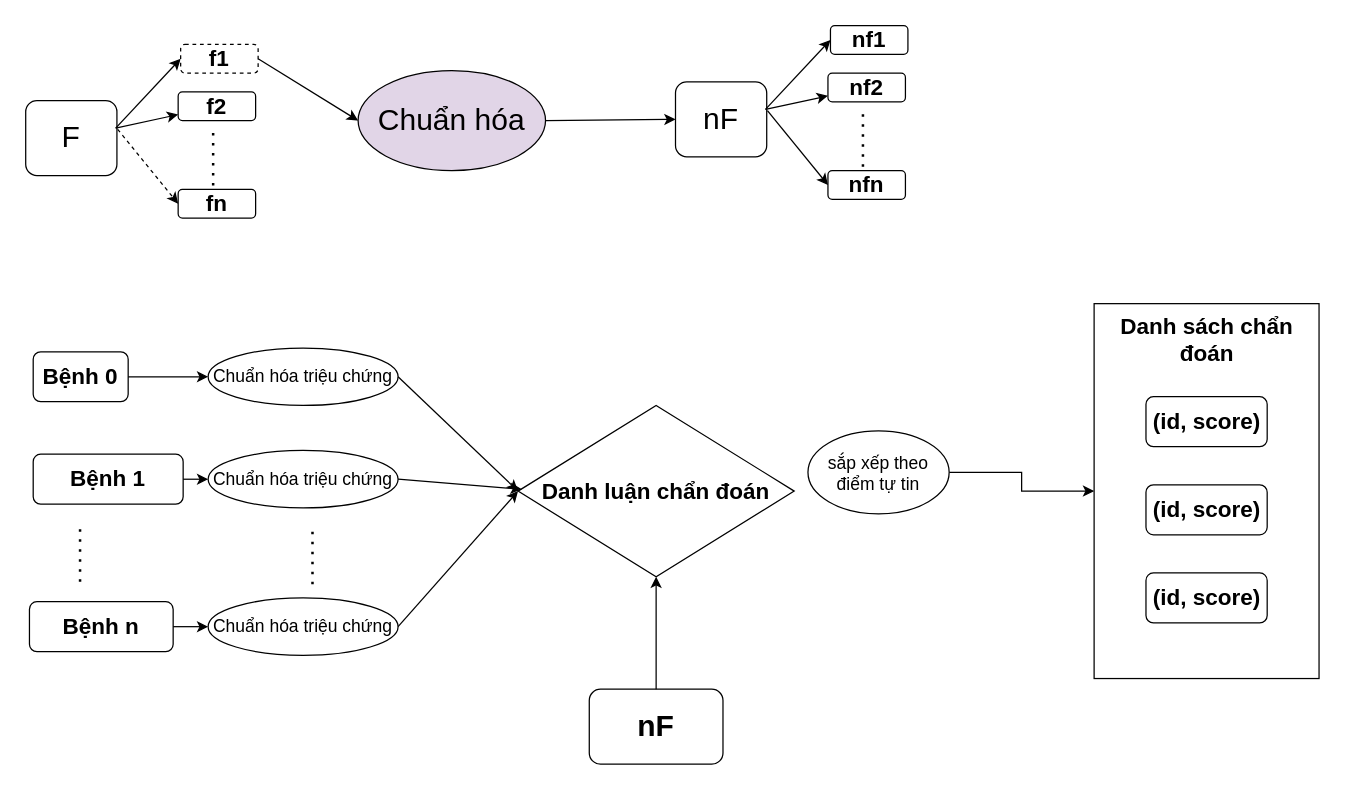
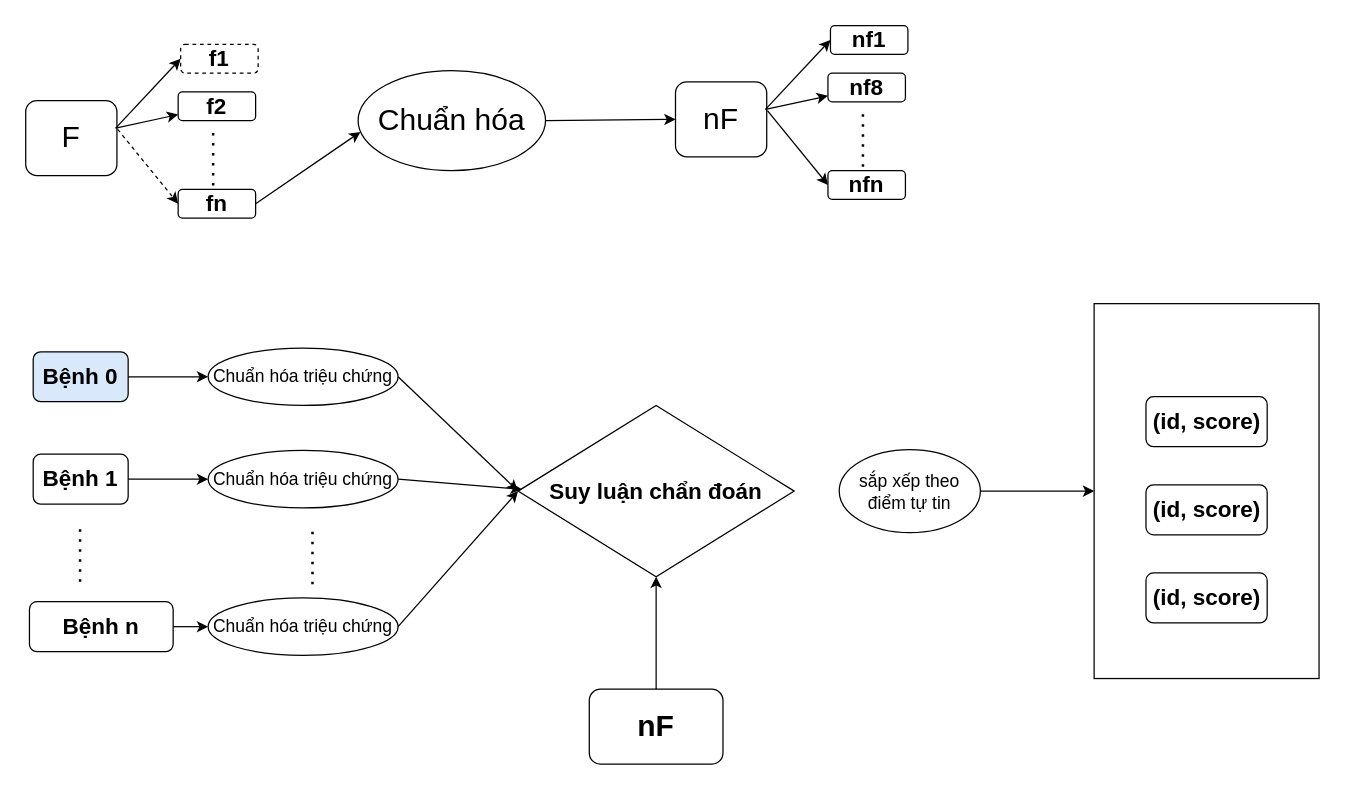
  <mxCell id="0" />
  <mxCell id="1" parent="0" />
  <mxCell id="2" value="" style="rounded=0;whiteSpace=wrap;html=1;" vertex="1" parent="1"><mxGeometry x="875" y="242.5" width="180" height="300" as="geometry" /></mxCell>
  <mxCell id="3" value="&lt;font style=&quot;font-size: 24px;&quot;&gt;F&lt;/font&gt;" style="rounded=1;whiteSpace=wrap;html=1;" vertex="1" parent="1"><mxGeometry x="20" y="80" width="73" height="60" as="geometry" /></mxCell>
  <mxCell id="4" value="" style="endArrow=classic;html=1;rounded=0;entryX=0;entryY=0.5;entryDx=0;entryDy=0;exitX=1;exitY=0.25;exitDx=0;exitDy=0;" edge="1" parent="1" target="7"><mxGeometry width="50" height="50" relative="1" as="geometry"><mxPoint x="92" y="102" as="sourcePoint" /><mxPoint x="147" y="59" as="targetPoint" /></mxGeometry></mxCell>
  <mxCell id="5" value="" style="endArrow=classic;html=1;rounded=0;exitX=1;exitY=0.25;exitDx=0;exitDy=0;" edge="1" parent="1" target="6"><mxGeometry width="50" height="50" relative="1" as="geometry"><mxPoint x="92" y="102" as="sourcePoint" /><mxPoint x="146" y="86" as="targetPoint" /></mxGeometry></mxCell>
  <mxCell id="6" value="&lt;font style=&quot;font-size: 18px;&quot;&gt;&lt;b&gt;f2&lt;/b&gt;&lt;/font&gt;" style="rounded=1;whiteSpace=wrap;html=1;" vertex="1" parent="1"><mxGeometry x="142" y="73" width="62" height="23" as="geometry" /></mxCell>
  <mxCell id="7" value="&lt;font style=&quot;font-size: 18px;&quot;&gt;&lt;b&gt;f1&lt;/b&gt;&lt;/font&gt;" style="rounded=1;whiteSpace=wrap;html=1;dashed=1;" vertex="1" parent="1"><mxGeometry x="144" y="35" width="62" height="23" as="geometry" /></mxCell>
  <mxCell id="8" value="" style="endArrow=none;dashed=1;html=1;dashPattern=1 3;strokeWidth=2;rounded=0;" edge="1" parent="1"><mxGeometry width="50" height="50" relative="1" as="geometry"><mxPoint x="170" y="148" as="sourcePoint" /><mxPoint x="170" y="102" as="targetPoint" /></mxGeometry></mxCell>
  <mxCell id="9" value="&lt;font style=&quot;font-size: 18px;&quot;&gt;&lt;b&gt;fn&lt;/b&gt;&lt;/font&gt;" style="rounded=1;whiteSpace=wrap;html=1;" vertex="1" parent="1"><mxGeometry x="142" y="151" width="62" height="23" as="geometry" /></mxCell>
  <mxCell id="10" value="" style="endArrow=classic;html=1;rounded=0;exitX=1.008;exitY=0.383;exitDx=0;exitDy=0;exitPerimeter=0;entryX=0;entryY=0.5;entryDx=0;entryDy=0;dashed=1;" edge="1" parent="1" source="3" target="9"><mxGeometry width="50" height="50" relative="1" as="geometry"><mxPoint x="397" y="164" as="sourcePoint" /><mxPoint x="447" y="114" as="targetPoint" /></mxGeometry></mxCell>
- <mxCell id="11" value="&lt;font style=&quot;font-size: 24px;&quot;&gt;Chuẩn hóa&lt;/font&gt;" style="ellipse;whiteSpace=wrap;html=1;fillColor=#e1d5e7;" vertex="1" parent="1"><mxGeometry x="286" y="56" width="150" height="80" as="geometry" /></mxCell>
+ <mxCell id="11" value="&lt;font style=&quot;font-size: 24px;&quot;&gt;Chuẩn hóa&lt;/font&gt;" style="ellipse;whiteSpace=wrap;html=1;" vertex="1" parent="1"><mxGeometry x="286" y="56" width="150" height="80" as="geometry" /></mxCell>
  <mxCell id="12" value="&lt;span style=&quot;font-size: 24px;&quot;&gt;nF&lt;/span&gt;" style="rounded=1;whiteSpace=wrap;html=1;" vertex="1" parent="1"><mxGeometry x="540" y="65" width="73" height="60" as="geometry" /></mxCell>
  <mxCell id="13" value="" style="endArrow=classic;html=1;rounded=0;entryX=0;entryY=0.5;entryDx=0;entryDy=0;exitX=1;exitY=0.25;exitDx=0;exitDy=0;" edge="1" target="16" parent="1"><mxGeometry width="50" height="50" relative="1" as="geometry"><mxPoint x="612" y="87" as="sourcePoint" /><mxPoint x="667" y="44" as="targetPoint" /></mxGeometry></mxCell>
  <mxCell id="14" value="" style="endArrow=classic;html=1;rounded=0;exitX=1;exitY=0.25;exitDx=0;exitDy=0;" edge="1" target="15" parent="1"><mxGeometry width="50" height="50" relative="1" as="geometry"><mxPoint x="612" y="87" as="sourcePoint" /><mxPoint x="666" y="71" as="targetPoint" /></mxGeometry></mxCell>
- <mxCell id="15" value="&lt;font style=&quot;font-size: 18px;&quot;&gt;&lt;b&gt;nf2&lt;/b&gt;&lt;/font&gt;" style="rounded=1;whiteSpace=wrap;html=1;" vertex="1" parent="1"><mxGeometry x="662" y="58" width="62" height="23" as="geometry" /></mxCell>
+ <mxCell id="15" value="&lt;font style=&quot;font-size: 18px;&quot;&gt;&lt;b&gt;nf8&lt;/b&gt;&lt;/font&gt;" style="rounded=1;whiteSpace=wrap;html=1;" vertex="1" parent="1"><mxGeometry x="662" y="58" width="62" height="23" as="geometry" /></mxCell>
  <mxCell id="16" value="&lt;font style=&quot;font-size: 18px;&quot;&gt;&lt;b&gt;nf1&lt;/b&gt;&lt;/font&gt;" style="rounded=1;whiteSpace=wrap;html=1;" vertex="1" parent="1"><mxGeometry x="664" y="20" width="62" height="23" as="geometry" /></mxCell>
  <mxCell id="17" value="" style="endArrow=none;dashed=1;html=1;dashPattern=1 3;strokeWidth=2;rounded=0;" edge="1" parent="1"><mxGeometry width="50" height="50" relative="1" as="geometry"><mxPoint x="690" y="133" as="sourcePoint" /><mxPoint x="690" y="87" as="targetPoint" /></mxGeometry></mxCell>
  <mxCell id="18" value="&lt;font style=&quot;font-size: 18px;&quot;&gt;&lt;b&gt;nfn&lt;/b&gt;&lt;/font&gt;" style="rounded=1;whiteSpace=wrap;html=1;" vertex="1" parent="1"><mxGeometry x="662" y="136" width="62" height="23" as="geometry" /></mxCell>
  <mxCell id="19" value="" style="endArrow=classic;html=1;rounded=0;exitX=1.008;exitY=0.383;exitDx=0;exitDy=0;exitPerimeter=0;entryX=0;entryY=0.5;entryDx=0;entryDy=0;" edge="1" source="12" target="18" parent="1"><mxGeometry width="50" height="50" relative="1" as="geometry"><mxPoint x="917" y="149" as="sourcePoint" /><mxPoint x="967" y="99" as="targetPoint" /></mxGeometry></mxCell>
- <mxCell id="20" value="" style="endArrow=classic;html=1;rounded=0;entryX=0;entryY=0.5;entryDx=0;entryDy=0;exitX=1;exitY=0.5;exitDx=0;exitDy=0;" edge="1" parent="1" source="7" target="11"><mxGeometry width="50" height="50" relative="1" as="geometry"><mxPoint x="397" y="160" as="sourcePoint" /><mxPoint x="447" y="110" as="targetPoint" /></mxGeometry></mxCell>
+ <mxCell id="21" value="" style="endArrow=classic;html=1;rounded=0;entryX=0.013;entryY=0.613;entryDx=0;entryDy=0;exitX=1;exitY=0.5;exitDx=0;exitDy=0;entryPerimeter=0;" edge="1" parent="1" source="9" target="11"><mxGeometry width="50" height="50" relative="1" as="geometry"><mxPoint x="214" y="95" as="sourcePoint" /><mxPoint x="295" y="115" as="targetPoint" /></mxGeometry></mxCell>
  <mxCell id="22" value="" style="endArrow=classic;html=1;rounded=0;entryX=0;entryY=0.5;entryDx=0;entryDy=0;exitX=1;exitY=0.5;exitDx=0;exitDy=0;" edge="1" parent="1" source="11" target="12"><mxGeometry width="50" height="50" relative="1" as="geometry"><mxPoint x="397" y="160" as="sourcePoint" /><mxPoint x="447" y="110" as="targetPoint" /></mxGeometry></mxCell>
- <mxCell id="23" value="&lt;span style=&quot;font-size: 18px;&quot;&gt;&lt;b&gt;Bệnh 0&lt;/b&gt;&lt;/span&gt;" style="rounded=1;whiteSpace=wrap;html=1;" vertex="1" parent="1"><mxGeometry x="26" y="281" width="76" height="40" as="geometry" /></mxCell>
+ <mxCell id="23" value="&lt;span style=&quot;font-size: 18px;&quot;&gt;&lt;b&gt;Bệnh 0&lt;/b&gt;&lt;/span&gt;" style="rounded=1;whiteSpace=wrap;html=1;fillColor=#dae8fc;" vertex="1" parent="1"><mxGeometry x="26" y="281" width="76" height="40" as="geometry" /></mxCell>
  <mxCell id="24" value="" style="endArrow=none;dashed=1;html=1;dashPattern=1 3;strokeWidth=2;rounded=0;" edge="1" parent="1"><mxGeometry width="50" height="50" relative="1" as="geometry"><mxPoint x="63.5" y="465" as="sourcePoint" /><mxPoint x="63.5" y="419" as="targetPoint" /></mxGeometry></mxCell>
- <mxCell id="25" value="&lt;span style=&quot;font-size: 18px;&quot;&gt;&lt;b&gt;Bệnh 1&lt;/b&gt;&lt;/span&gt;" style="rounded=1;whiteSpace=wrap;html=1;" vertex="1" parent="1"><mxGeometry x="26" y="363" width="120" height="40" as="geometry" /></mxCell>
+ <mxCell id="25" value="&lt;span style=&quot;font-size: 18px;&quot;&gt;&lt;b&gt;Bệnh 1&lt;/b&gt;&lt;/span&gt;" style="rounded=1;whiteSpace=wrap;html=1;" vertex="1" parent="1"><mxGeometry x="26" y="363" width="76" height="40" as="geometry" /></mxCell>
  <mxCell id="26" value="&lt;span style=&quot;font-size: 18px;&quot;&gt;&lt;b&gt;Bệnh n&lt;/b&gt;&lt;/span&gt;" style="rounded=1;whiteSpace=wrap;html=1;" vertex="1" parent="1"><mxGeometry x="23" y="481" width="115" height="40" as="geometry" /></mxCell>
  <mxCell id="27" value="" style="endArrow=none;dashed=1;html=1;dashPattern=1 3;strokeWidth=2;rounded=0;" edge="1" parent="1"><mxGeometry width="50" height="50" relative="1" as="geometry"><mxPoint x="249.5" y="467" as="sourcePoint" /><mxPoint x="249.5" y="421" as="targetPoint" /></mxGeometry></mxCell>
  <mxCell id="28" value="&lt;font style=&quot;font-size: 14px;&quot;&gt;Chuẩn hóa triệu chứng&lt;/font&gt;" style="ellipse;whiteSpace=wrap;html=1;" vertex="1" parent="1"><mxGeometry x="166" y="278" width="152" height="46" as="geometry" /></mxCell>
  <mxCell id="29" value="&lt;font style=&quot;font-size: 14px;&quot;&gt;Chuẩn hóa triệu chứng&lt;/font&gt;" style="ellipse;whiteSpace=wrap;html=1;" vertex="1" parent="1"><mxGeometry x="166" y="360" width="152" height="46" as="geometry" /></mxCell>
  <mxCell id="30" value="&lt;font style=&quot;font-size: 14px;&quot;&gt;Chuẩn hóa triệu chứng&lt;/font&gt;" style="ellipse;whiteSpace=wrap;html=1;" vertex="1" parent="1"><mxGeometry x="166" y="478" width="152" height="46" as="geometry" /></mxCell>
  <mxCell id="31" value="" style="endArrow=classic;html=1;rounded=0;exitX=1;exitY=0.5;exitDx=0;exitDy=0;entryX=0;entryY=0.5;entryDx=0;entryDy=0;" edge="1" parent="1" source="23" target="28"><mxGeometry width="50" height="50" relative="1" as="geometry"><mxPoint x="408" y="365" as="sourcePoint" /><mxPoint x="458" y="315" as="targetPoint" /></mxGeometry></mxCell>
  <mxCell id="32" value="" style="endArrow=classic;html=1;rounded=0;exitX=1;exitY=0.5;exitDx=0;exitDy=0;entryX=0;entryY=0.5;entryDx=0;entryDy=0;" edge="1" parent="1" source="25" target="29"><mxGeometry width="50" height="50" relative="1" as="geometry"><mxPoint x="112" y="311" as="sourcePoint" /><mxPoint x="176" y="311" as="targetPoint" /></mxGeometry></mxCell>
  <mxCell id="33" value="" style="endArrow=classic;html=1;rounded=0;exitX=1;exitY=0.5;exitDx=0;exitDy=0;entryX=0;entryY=0.5;entryDx=0;entryDy=0;" edge="1" parent="1" source="26" target="30"><mxGeometry width="50" height="50" relative="1" as="geometry"><mxPoint x="112" y="393" as="sourcePoint" /><mxPoint x="176" y="393" as="targetPoint" /></mxGeometry></mxCell>
- <mxCell id="34" value="&lt;b style=&quot;&quot;&gt;&lt;font style=&quot;font-size: 18px;&quot;&gt;Danh luận chẩn đoán&lt;/font&gt;&lt;/b&gt;" style="rhombus;whiteSpace=wrap;html=1;align=center;" vertex="1" parent="1"><mxGeometry x="414" y="324" width="221" height="137" as="geometry" /></mxCell>
+ <mxCell id="34" value="&lt;b style=&quot;&quot;&gt;&lt;font style=&quot;font-size: 18px;&quot;&gt;Suy luận chẩn đoán&lt;/font&gt;&lt;/b&gt;" style="rhombus;whiteSpace=wrap;html=1;align=center;" vertex="1" parent="1"><mxGeometry x="414" y="324" width="221" height="137" as="geometry" /></mxCell>
  <mxCell id="35" value="" style="endArrow=classic;html=1;rounded=0;exitX=1;exitY=0.5;exitDx=0;exitDy=0;entryX=0;entryY=0.5;entryDx=0;entryDy=0;" edge="1" parent="1" source="28" target="34"><mxGeometry width="50" height="50" relative="1" as="geometry"><mxPoint x="112" y="311" as="sourcePoint" /><mxPoint x="176" y="311" as="targetPoint" /></mxGeometry></mxCell>
  <mxCell id="36" value="" style="endArrow=classic;html=1;rounded=0;exitX=1;exitY=0.5;exitDx=0;exitDy=0;" edge="1" parent="1" source="29"><mxGeometry width="50" height="50" relative="1" as="geometry"><mxPoint x="328" y="311" as="sourcePoint" /><mxPoint x="417" y="391" as="targetPoint" /></mxGeometry></mxCell>
  <mxCell id="37" value="" style="endArrow=classic;html=1;rounded=0;exitX=1;exitY=0.5;exitDx=0;exitDy=0;entryX=0;entryY=0.5;entryDx=0;entryDy=0;" edge="1" parent="1" source="30" target="34"><mxGeometry width="50" height="50" relative="1" as="geometry"><mxPoint x="328" y="393" as="sourcePoint" /><mxPoint x="427" y="401" as="targetPoint" /></mxGeometry></mxCell>
  <mxCell id="38" value="&lt;span style=&quot;font-size: 24px;&quot;&gt;&lt;b&gt;nF&lt;/b&gt;&lt;/span&gt;" style="rounded=1;whiteSpace=wrap;html=1;" vertex="1" parent="1"><mxGeometry x="471" y="551" width="107" height="60" as="geometry" /></mxCell>
  <mxCell id="39" value="" style="endArrow=classic;html=1;rounded=0;exitX=0.5;exitY=0;exitDx=0;exitDy=0;entryX=0.5;entryY=1;entryDx=0;entryDy=0;" edge="1" parent="1" source="38" target="34"><mxGeometry width="50" height="50" relative="1" as="geometry"><mxPoint x="328" y="511" as="sourcePoint" /><mxPoint x="424" y="403" as="targetPoint" /></mxGeometry></mxCell>
  <mxCell id="40" value="" style="edgeStyle=orthogonalEdgeStyle;rounded=0;orthogonalLoop=1;jettySize=auto;html=1;" edge="1" parent="1" source="41" target="2"><mxGeometry relative="1" as="geometry" /></mxCell>
- <mxCell id="41" value="&lt;span style=&quot;font-size: 14px;&quot;&gt;sắp xếp theo điểm tự tin&lt;/span&gt;" style="ellipse;whiteSpace=wrap;html=1;" vertex="1" parent="1"><mxGeometry x="646" y="344.25" width="113" height="66.5" as="geometry" /></mxCell>
+ <mxCell id="41" value="&lt;span style=&quot;font-size: 14px;&quot;&gt;sắp xếp theo điểm tự tin&lt;/span&gt;" style="ellipse;whiteSpace=wrap;html=1;" vertex="1" parent="1"><mxGeometry x="671" y="359.25" width="113" height="66.5" as="geometry" /></mxCell>
  <mxCell id="42" value="&lt;span style=&quot;font-size: 18px;&quot;&gt;&lt;b&gt;(id, score)&lt;/b&gt;&lt;/span&gt;" style="rounded=1;whiteSpace=wrap;html=1;" vertex="1" parent="1"><mxGeometry x="916.5" y="317" width="97" height="40" as="geometry" /></mxCell>
- <mxCell id="43" value="&lt;font style=&quot;font-size: 18px;&quot;&gt;&lt;b style=&quot;&quot;&gt;Danh sách chẩn đoán&lt;/b&gt;&lt;/font&gt;" style="text;html=1;align=center;verticalAlign=middle;whiteSpace=wrap;rounded=0;" vertex="1" parent="1"><mxGeometry x="886.75" y="257" width="156.5" height="30" as="geometry" /></mxCell>
  <mxCell id="44" value="&lt;span style=&quot;font-size: 18px;&quot;&gt;&lt;b&gt;(id, score)&lt;/b&gt;&lt;/span&gt;" style="rounded=1;whiteSpace=wrap;html=1;" vertex="1" parent="1"><mxGeometry x="916.5" y="387.5" width="97" height="40" as="geometry" /></mxCell>
  <mxCell id="45" value="&lt;span style=&quot;font-size: 18px;&quot;&gt;&lt;b&gt;(id, score)&lt;/b&gt;&lt;/span&gt;" style="rounded=1;whiteSpace=wrap;html=1;" vertex="1" parent="1"><mxGeometry x="916.5" y="458" width="97" height="40" as="geometry" /></mxCell>
